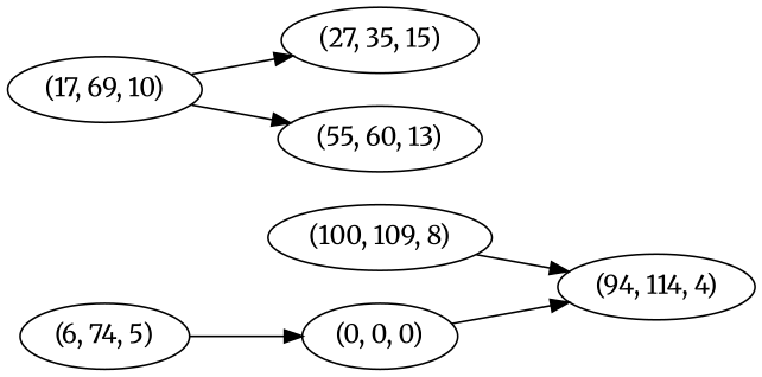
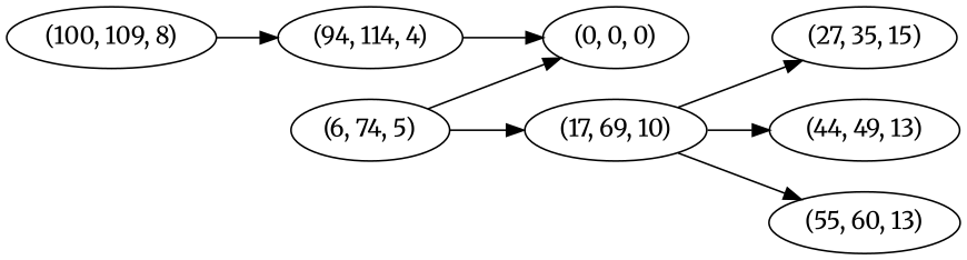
  digraph {
    fontname=Merriweather
    rankdir=LR
    node [fontname=Merriweather]
    edge [fontname=Merriweather]
    "(0, 0, 0)"
    "(94, 114, 4)"
    "(6, 74, 5)"
    "(17, 69, 10)"
    "(27, 35, 15)"
+   "(44, 49, 13)"
    n7 [label="(55, 60, 13)"]
    "(100, 109, 8)"
-   "(0, 0, 0)" -> "(94, 114, 4)"
+   "(94, 114, 4)" -> "(0, 0, 0)"
    "(6, 74, 5)" -> "(0, 0, 0)"
+   "(6, 74, 5)" -> "(17, 69, 10)"
    "(17, 69, 10)" -> "(27, 35, 15)"
+   "(17, 69, 10)" -> "(44, 49, 13)"
    "(17, 69, 10)" -> n7
    "(100, 109, 8)" -> "(94, 114, 4)"
  }
